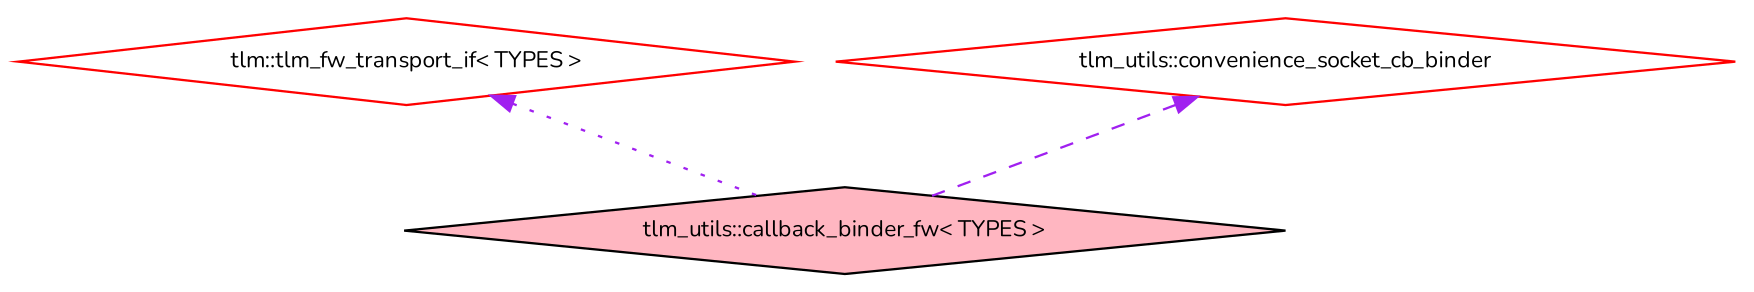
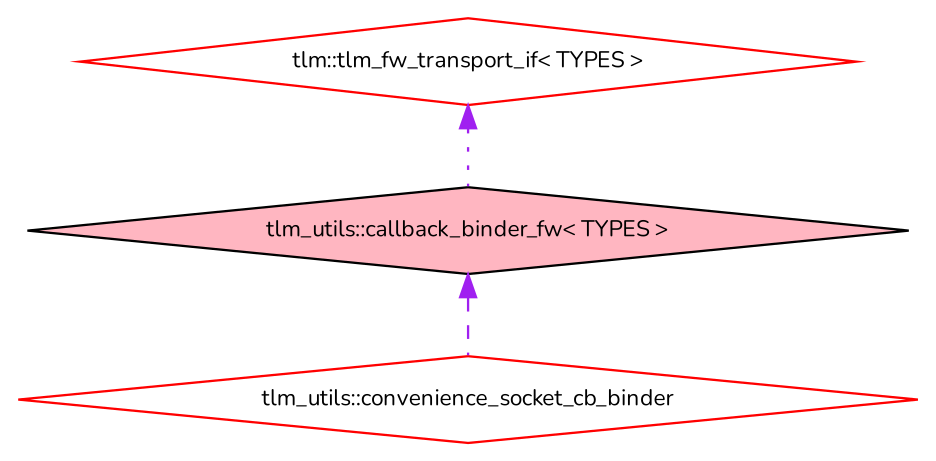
  digraph {
    fontname=Nunito
    node [color=red fillcolor=white fontname=Nunito fontsize=10 shape=diamond style=filled]
    edge [color=purple dir=back fontname=Nunito fontsize=10 labelfontname=FreeSans labelfontsize=10]
    n1 [color=black fillcolor=lightpink fontcolor=black height=0.2 label="tlm_utils::callback_binder_fw\< TYPES \>" width=0.4]
    n2 [height=0.2 label="tlm::tlm_fw_transport_if\< TYPES \>" width=0.4]
    n3 [height=0.2 label="tlm_utils::convenience_socket_cb_binder" width=0.4]
    n2 -> n1 [style=dotted]
-   n3 -> n1 [style=dashed]
+   n1 -> n3 [style=dashed]
  }
